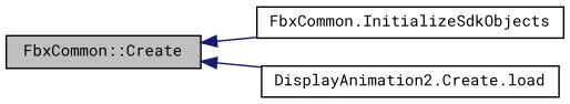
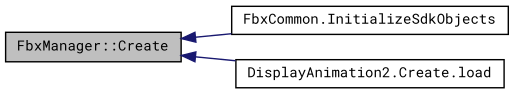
  digraph {
    fontname="Roboto Mono"
    rankdir=LR
    node [color=black fillcolor=white fontname="Roboto Mono" fontsize=10 shape=record style=filled]
    edge [color=midnightblue dir=back fontname="Roboto Mono" fontsize=10 labelfontname=Helvetica labelfontsize=10 style=solid]
-   n1 [fillcolor=grey75 fontcolor=black height=0.2 label="FbxCommon::Create" width=0.4]
+   n1 [fillcolor=grey75 fontcolor=black height=0.2 label="FbxManager::Create" width=0.4]
    n2 [height=0.2 label="FbxCommon.InitializeSdkObjects" width=0.4]
    n3 [height=0.2 label="DisplayAnimation2.Create.load" width=0.4]
    n1 -> n2
    n1 -> n3
  }
